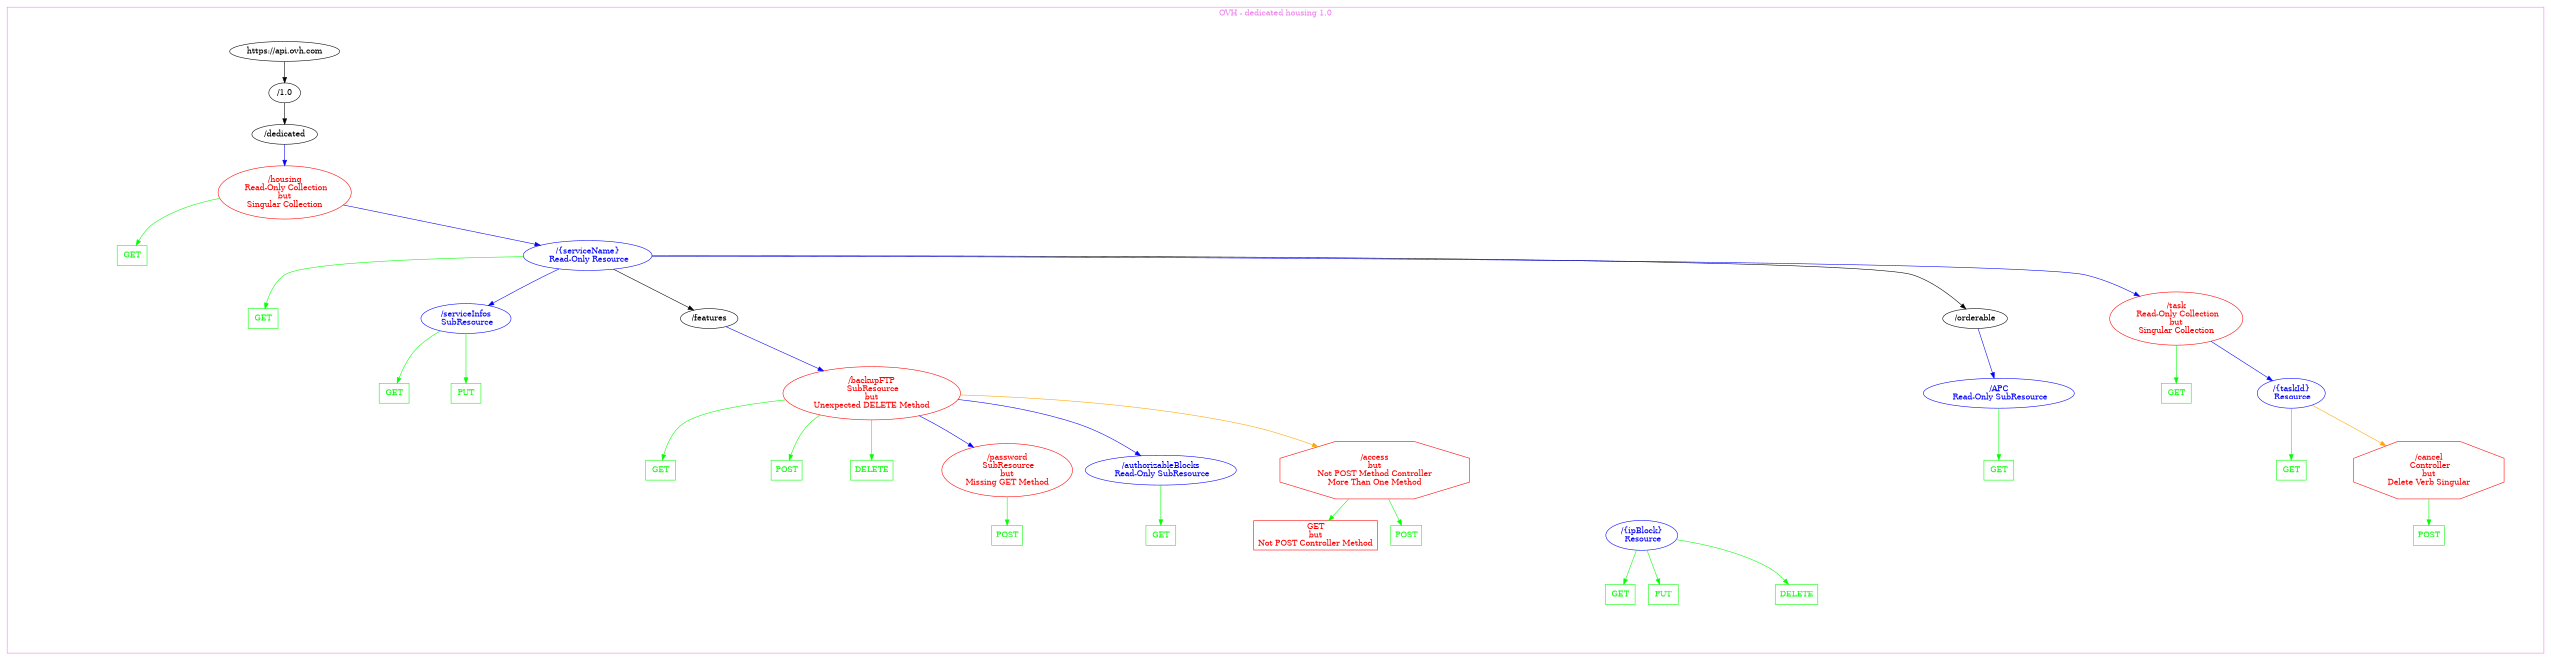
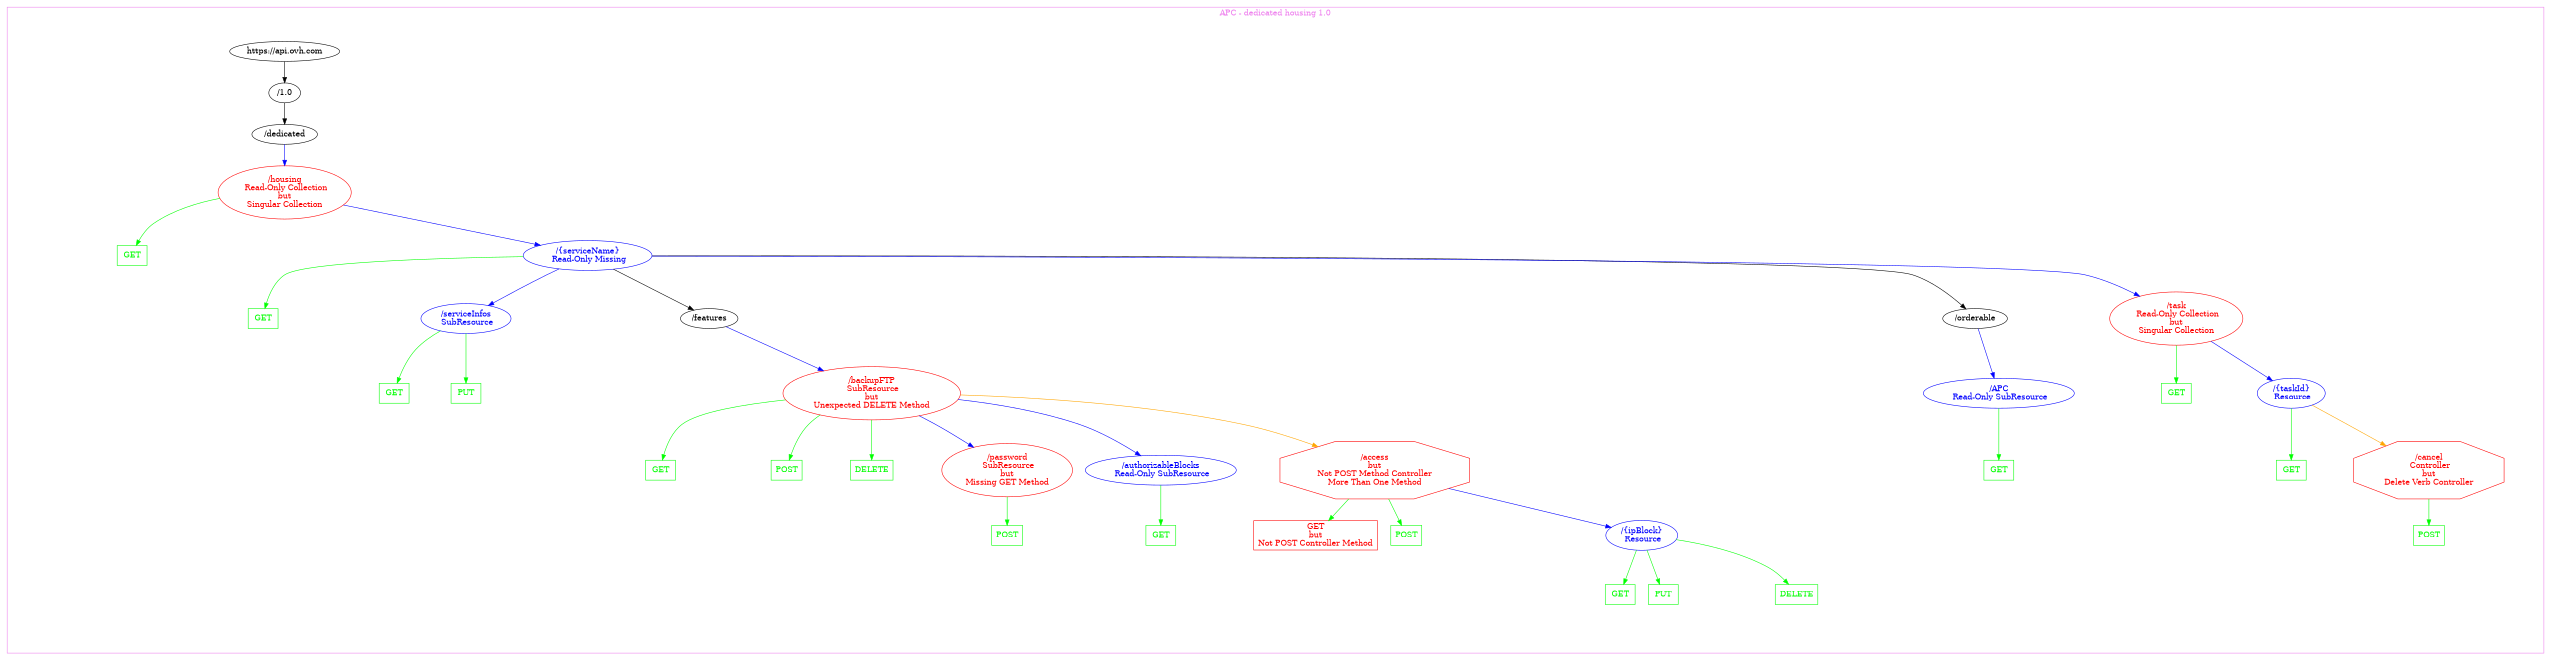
  digraph {
    rankdir=TB
    node [color=green fontcolor=green shape=box]
    edge [color=green fontcolor=green]
    n1 [label=GET]
    n2 [label=GET]
    n3 [label=GET]
    n4 [label=PUT]
    n5 [color=blue fontcolor=blue label="/serviceInfos\n SubResource" shape=ellipse]
    n6 [label=GET]
    n7 [label=POST]
    n8 [label=DELETE]
    n9 [label=POST]
    n10 [color=red fontcolor=red label="/password\n SubResource\nbut\nMissing GET Method" shape=ellipse]
    n11 [label=GET]
    n12 [color=blue fontcolor=blue label="/authorizableBlocks\n Read-Only SubResource" shape=ellipse]
    n13 [color=red fontcolor=red label="GET\nbut\nNot POST Controller Method"]
    n14 [label=POST]
    n15 [label=GET]
    n16 [label=PUT]
    n17 [label=DELETE]
    n18 [color=blue fontcolor=blue label="/{ipBlock}\n Resource" shape=ellipse]
    n19 [color=red fontcolor=red label="/access\nbut\nNot POST Method Controller\nMore Than One Method" shape=octagon]
    n20 [color=red fontcolor=red label="/backupFTP\n SubResource\nbut\nUnexpected DELETE Method" shape=ellipse]
    n21 [color=black fontcolor=black label="/features" shape=ellipse]
    n22 [label=GET]
    n23 [color=blue fontcolor=blue label="/APC\n Read-Only SubResource" shape=ellipse]
    n24 [color=black fontcolor=black label="/orderable" shape=ellipse]
    n25 [label=GET]
    n26 [label=GET]
    n27 [label=POST]
-   n28 [color=red fontcolor=red label="/cancel\n Controller\nbut\nDelete Verb Singular" shape=octagon]
+   n28 [color=red fontcolor=red label="/cancel\n Controller\nbut\nDelete Verb Controller" shape=octagon]
    n29 [color=blue fontcolor=blue label="/{taskId}\n Resource" shape=ellipse]
    n30 [color=red fontcolor=red label="/task\n Read-Only Collection\nbut\nSingular Collection" shape=ellipse]
-   n31 [color=blue fontcolor=blue label="/{serviceName}\n Read-Only Resource" shape=ellipse]
+   n31 [color=blue fontcolor=blue label="/{serviceName}\n Read-Only Missing" shape=ellipse]
    n32 [color=red fontcolor=red label="/housing\n Read-Only Collection\nbut\nSingular Collection" shape=ellipse]
    n33 [color=black fontcolor=black label="/dedicated" shape=ellipse]
    n34 [color=black fontcolor=black label="/1.0" shape=ellipse]
    n35 [color=black fontcolor=black label="https://api.ovh.com" shape=ellipse]
    subgraph cluster_1 {
      color=violet
      fontcolor=violet
-     label="OVH - dedicated housing 1.0"
+     label="APC - dedicated housing 1.0"
      subgraph cluster_2 {
        color=white
        fontcolor=white
        n35
        subgraph cluster_3 {
          color=white
          fontcolor=white
          n34
          subgraph cluster_4 {
            color=white
            fontcolor=white
            n33
            subgraph cluster_5 {
              color=white
              fontcolor=white
              n32
              subgraph cluster_6 {
                color=white
                fontcolor=white
                n1
              }
              subgraph cluster_7 {
                color=white
                fontcolor=white
                n31
                subgraph cluster_8 {
                  color=white
                  fontcolor=white
                  n2
                }
                subgraph cluster_9 {
                  color=white
                  fontcolor=white
                  n5
                  subgraph cluster_10 {
                    color=white
                    fontcolor=white
                    n3
                  }
                  subgraph cluster_11 {
                    color=white
                    fontcolor=white
                    n4
                  }
                }
                subgraph cluster_12 {
                  color=white
                  fontcolor=white
                  n21
                  subgraph cluster_13 {
                    color=white
                    fontcolor=white
                    n20
                    subgraph cluster_14 {
                      color=white
                      fontcolor=white
                      n6
                    }
                    subgraph cluster_15 {
                      color=white
                      fontcolor=white
                      n7
                    }
                    subgraph cluster_16 {
                      color=white
                      fontcolor=white
                      n8
                    }
                    subgraph cluster_17 {
                      color=white
                      fontcolor=white
                      n10
                      subgraph cluster_18 {
                        color=white
                        fontcolor=white
                        n9
                      }
                    }
                    subgraph cluster_19 {
                      color=white
                      fontcolor=white
                      n12
                      subgraph cluster_20 {
                        color=white
                        fontcolor=white
                        n11
                      }
                    }
                    subgraph cluster_21 {
                      color=white
                      fontcolor=white
                      n19
                      subgraph cluster_22 {
                        color=white
                        fontcolor=white
                        n13
                      }
                      subgraph cluster_23 {
                        color=white
                        fontcolor=white
                        n14
                      }
                      subgraph cluster_24 {
                        color=white
                        fontcolor=white
                        n18
                        subgraph cluster_25 {
                          color=white
                          fontcolor=white
                          n15
                        }
                        subgraph cluster_26 {
                          color=white
                          fontcolor=white
                          n16
                        }
                        subgraph cluster_27 {
                          color=white
                          fontcolor=white
                          n17
                        }
                      }
                    }
                  }
                }
                subgraph cluster_28 {
                  color=white
                  fontcolor=white
                  n24
                  subgraph cluster_29 {
                    color=white
                    fontcolor=white
                    n23
                    subgraph cluster_30 {
                      color=white
                      fontcolor=white
                      n22
                    }
                  }
                }
                subgraph cluster_31 {
                  color=white
                  fontcolor=white
                  n30
                  subgraph cluster_32 {
                    color=white
                    fontcolor=white
                    n25
                  }
                  subgraph cluster_33 {
                    color=white
                    fontcolor=white
                    n29
                    subgraph cluster_34 {
                      color=white
                      fontcolor=white
                      n26
                    }
                    subgraph cluster_35 {
                      color=white
                      fontcolor=white
                      n28
                      subgraph cluster_36 {
                        color=white
                        fontcolor=white
                        n27
                      }
                    }
                  }
                }
              }
            }
          }
        }
      }
    }
    n5 -> n3
    n5 -> n4
    n10 -> n9
    n12 -> n11
    n18 -> n15
    n18 -> n16
    n18 -> n17
    n19 -> n13
    n19 -> n14
+   n19 -> n18 [color=blue fontcolor=blue]
    n20 -> n6
    n20 -> n7
    n20 -> n8
    n20 -> n10 [color=blue fontcolor=blue]
    n20 -> n12 [color=blue fontcolor=blue]
    n20 -> n19 [color=orange fontcolor=orange]
    n21 -> n20 [color=blue fontcolor=blue]
    n23 -> n22
    n24 -> n23 [color=blue fontcolor=blue]
    n28 -> n27
    n29 -> n26
    n29 -> n28 [color=orange fontcolor=orange]
    n30 -> n25
    n30 -> n29 [color=blue fontcolor=blue]
    n31 -> n2
    n31 -> n5 [color=blue fontcolor=blue]
    n31 -> n21 [color=black fontcolor=black]
    n31 -> n24 [color=black fontcolor=black]
    n31 -> n30 [color=blue fontcolor=blue]
    n32 -> n1
    n32 -> n31 [color=blue fontcolor=blue]
    n33 -> n32 [color=blue fontcolor=blue]
    n34 -> n33 [color=black fontcolor=black]
    n35 -> n34 [color=black fontcolor=black]
  }
